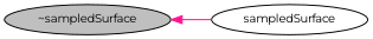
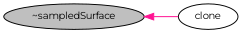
  digraph {
    rankdir=LR
    fontname=Montserrat
    node [color=black fontname=Montserrat fontsize=10 shape=ellipse]
    n1 [fillcolor=grey75 fontcolor=black height=0.2 label="~sampledSurface" style=filled width=0.4]
-   n2 [height=0.2 label=sampledSurface width=0.4]
+   n2 [height=0.2 label=clone width=0.4]
    n1 -> n2 [color=deeppink dir=back fontname=Montserrat fontsize=10 labelfontname=FreeSans labelfontsize=10 style=solid]
  }
